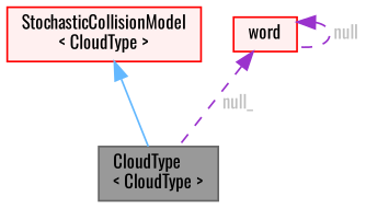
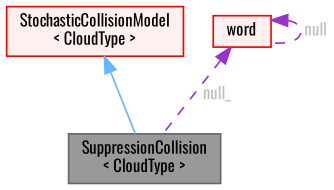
  digraph {
    fontname=Oswald
    node [color=red fillcolor="#FFF0F0" fontname=Oswald fontsize=10 shape=box style=filled]
    edge [color=darkorchid3 dir=back fontname=Oswald fontsize=10 labelfontname=Helvetica labelfontsize=10 style=dashed fontcolor=grey]
-   n1 [color=gray40 fillcolor=grey60 fontcolor=black height=0.2 label="CloudType\l\< CloudType \>" width=0.4]
+   n1 [color=gray40 fillcolor=grey60 fontcolor=black height=0.2 label="SuppressionCollision\l\< CloudType \>" width=0.4]
    n2 [height=0.2 label="StochasticCollisionModel\l\< CloudType \>" width=0.4]
    n3 [height=0.2 label=word width=0.4]
    n2 -> n1 [color=steelblue1 style=solid fontcolor=""]
    n3 -> n1 [label=" null_"]
    n3 -> n3 [label=" null"]
  }
